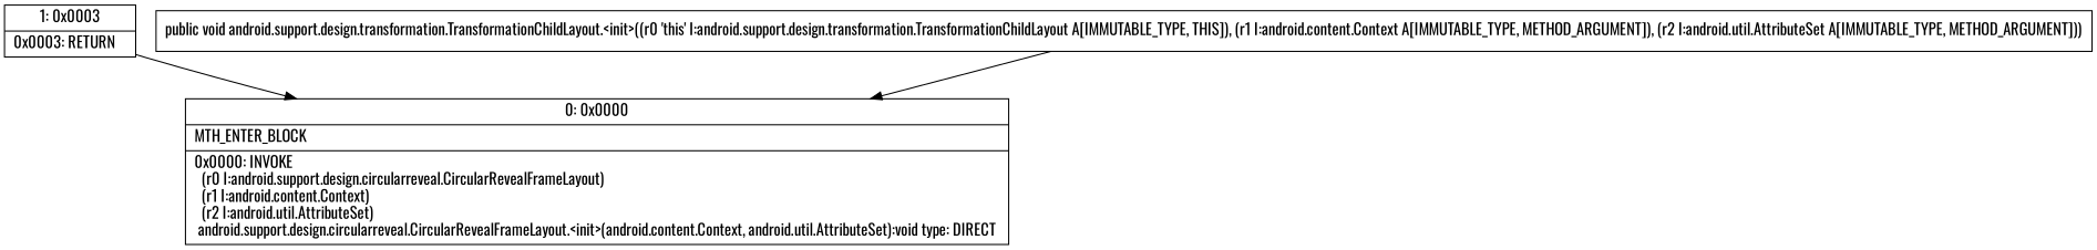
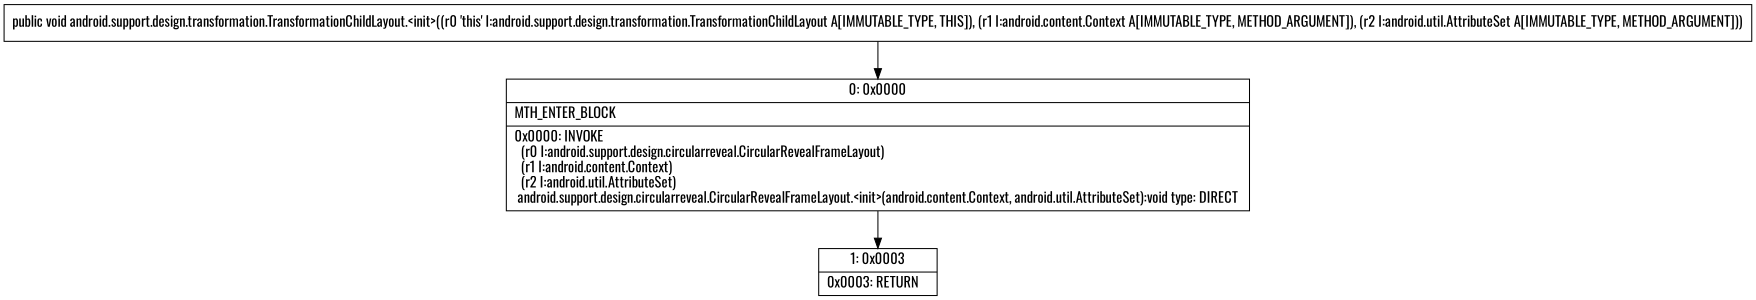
  digraph {
    fontname=Oswald
    node [shape=record fontname=Oswald]
    edge [fontname=Oswald]
    n1 [label="{0\:\ 0x0000|MTH_ENTER_BLOCK\l|0x0000: INVOKE  \l  (r0 I:android.support.design.circularreveal.CircularRevealFrameLayout)\l  (r1 I:android.content.Context)\l  (r2 I:android.util.AttributeSet)\l android.support.design.circularreveal.CircularRevealFrameLayout.\<init\>(android.content.Context, android.util.AttributeSet):void type: DIRECT \l}"]
    n2 [label="{1\:\ 0x0003|0x0003: RETURN   \l}"]
    n3 [label="{public void android.support.design.transformation.TransformationChildLayout.\<init\>((r0 'this' I:android.support.design.transformation.TransformationChildLayout A[IMMUTABLE_TYPE, THIS]), (r1 I:android.content.Context A[IMMUTABLE_TYPE, METHOD_ARGUMENT]), (r2 I:android.util.AttributeSet A[IMMUTABLE_TYPE, METHOD_ARGUMENT])) }"]
-   n2 -> n1
+   n1 -> n2
    n3 -> n1
  }
